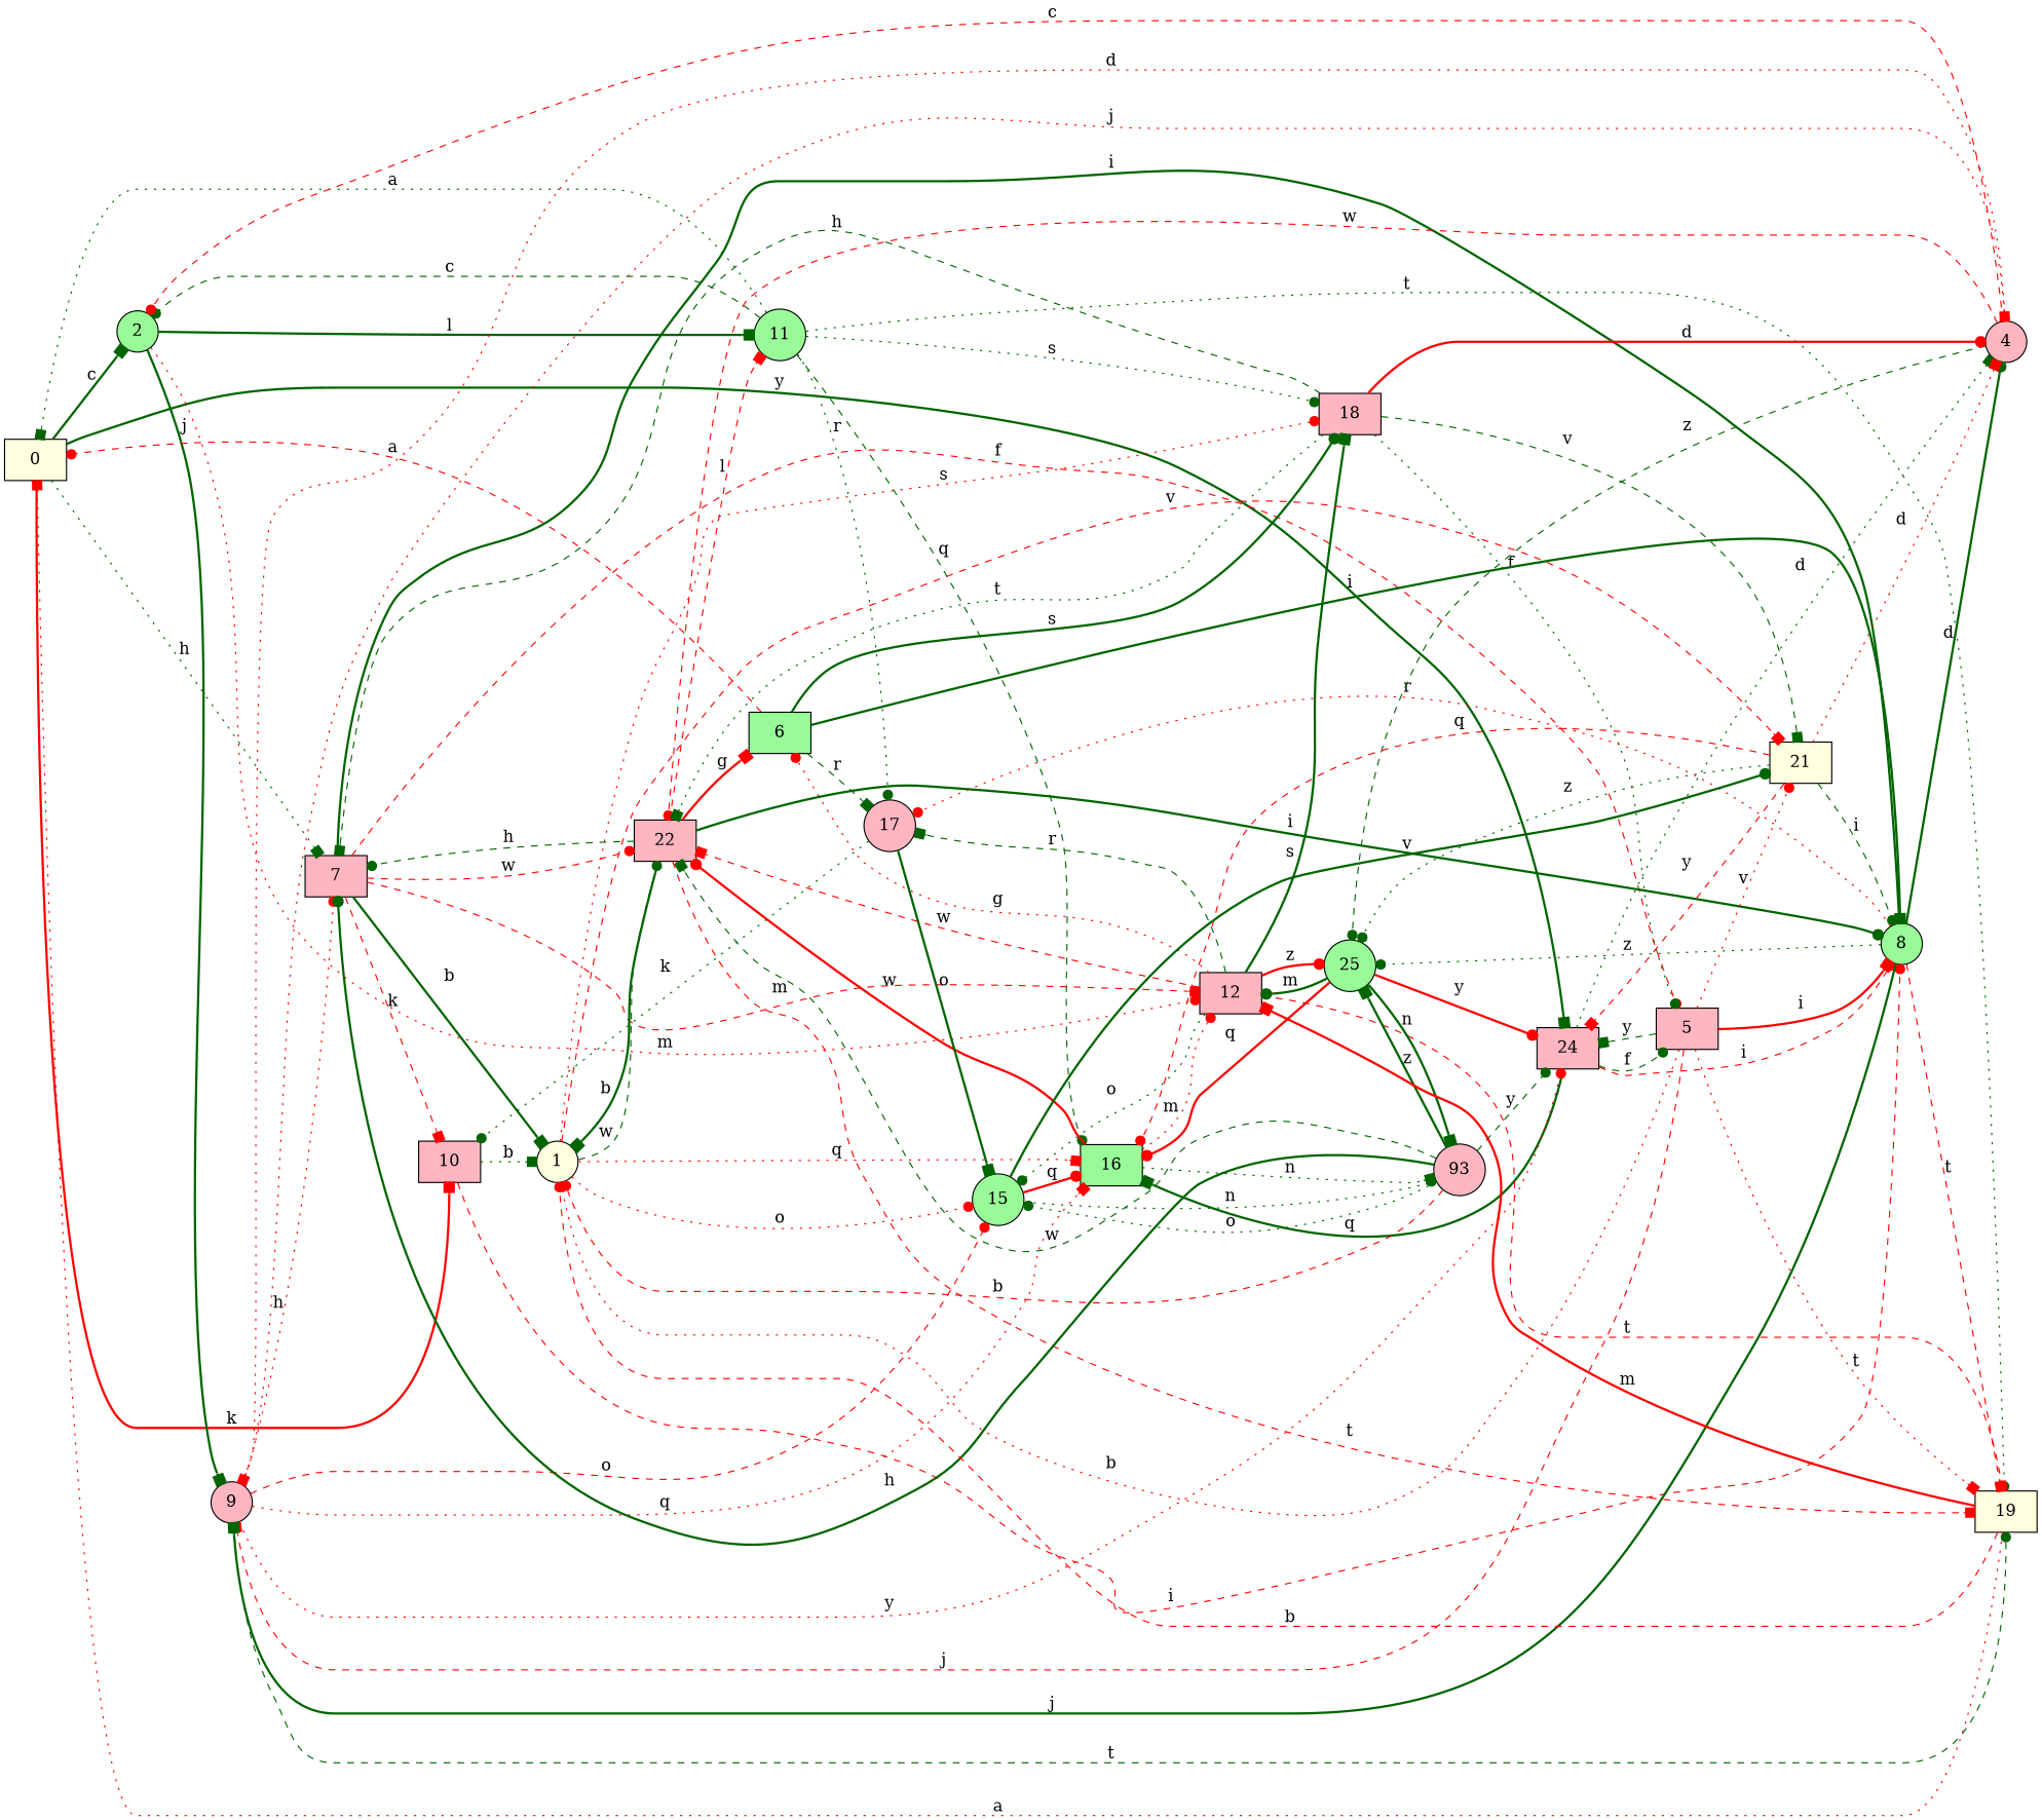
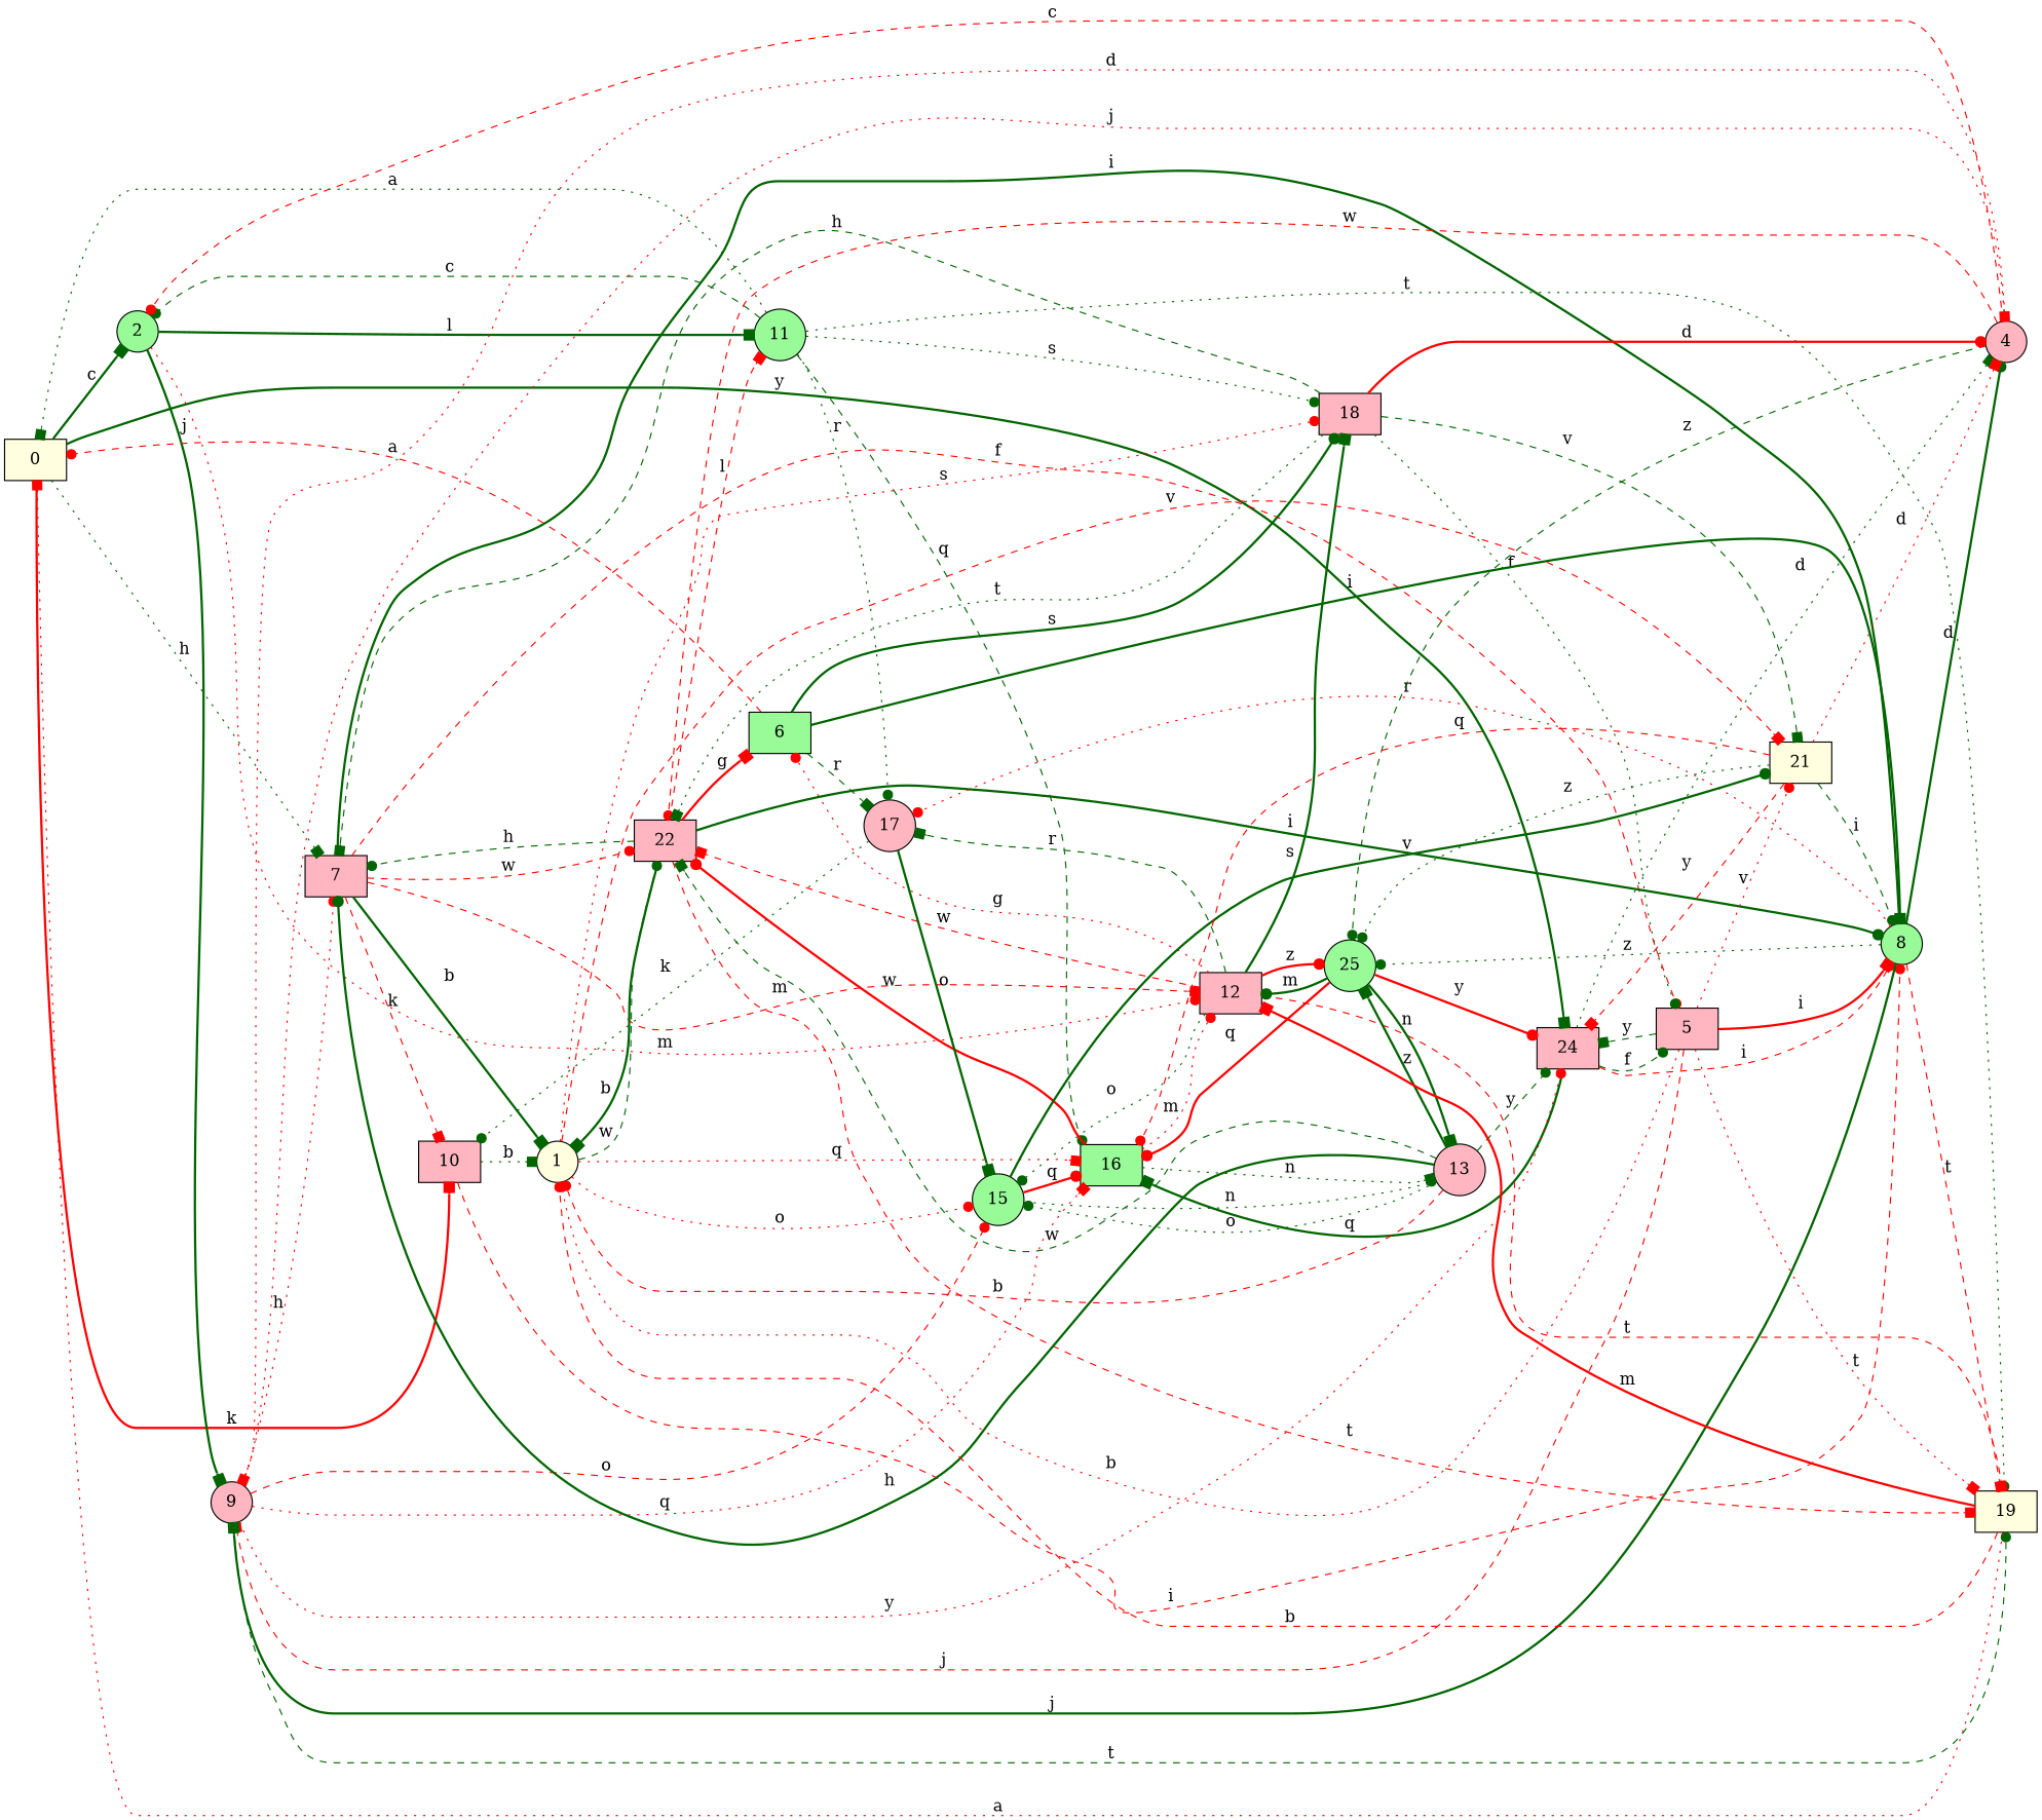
  strict digraph {
    rankdir=LR
    node [fillcolor=lightpink shape=box style=filled]
    edge [arrowhead=dot color=darkgreen style=dashed]
    0 [fillcolor=lightyellow]
    2 [fillcolor=palegreen shape=circle]
    7
    10
    24
    9 [shape=circle]
    11 [fillcolor=palegreen shape=circle]
    12
    1 [fillcolor=lightyellow shape=circle]
    22
    5
    8 [fillcolor=palegreen shape=circle]
    16 [fillcolor=palegreen]
    4 [shape=circle]
    15 [fillcolor=palegreen shape=circle]
    18
    21 [fillcolor=lightyellow]
-   13 [shape=circle label=93]
+   13 [shape=circle]
    25 [fillcolor=palegreen shape=circle]
    19 [fillcolor=lightyellow]
    6 [fillcolor=palegreen]
    17 [shape=circle]
    0 -> 2 [arrowhead=box label=c style=bold]
    0 -> 7 [arrowhead=box label=h style=dotted]
    0 -> 10 [arrowhead=box color=red label=k style=bold]
    0 -> 24 [arrowhead=box label=y style=bold]
    2 -> 9 [arrowhead=box label=j style=bold]
    2 -> 11 [arrowhead=box label=l style=bold]
    2 -> 12 [color=red label=m style=dotted]
    7 -> 10 [arrowhead=box color=red label=k]
    7 -> 12 [arrowhead=box color=red label=m]
    7 -> 1 [arrowhead=box label=b style=bold]
    7 -> 22 [color=red label=w]
    7 -> 5 [color=red label=f]
    7 -> 8 [label=i style=bold]
    10 -> 1 [arrowhead=box label=b style=dotted]
    10 -> 8 [color=red label=i]
    24 -> 5 [label=f]
    24 -> 8 [color=red label=i]
    24 -> 16 [arrowhead=box label=q style=bold]
    24 -> 4 [arrowhead=box label=d style=dotted]
    9 -> 7 [color=red label=h style=dotted]
    9 -> 24 [color=red label=y style=dotted]
    9 -> 16 [arrowhead=box color=red label=q style=dotted]
    9 -> 4 [arrowhead=box color=red label=d style=dotted]
    9 -> 15 [color=red label=o]
    9 -> 19 [label=t]
    11 -> 0 [arrowhead=box label=a style=dotted]
    11 -> 2 [label=c]
    11 -> 16 [label=q]
    11 -> 18 [label=s style=dotted]
    11 -> 19 [label=t style=dotted]
    11 -> 17 [label=r style=dotted]
    12 -> 22 [arrowhead=box color=red label=w]
    12 -> 15 [label=o style=dotted]
    12 -> 18 [arrowhead=box label=s style=bold]
    12 -> 25 [color=red label=z style=bold]
    12 -> 19 [arrowhead=box color=red label=t]
    12 -> 6 [color=red label=g style=dotted]
    12 -> 17 [arrowhead=box label=r]
    1 -> 22 [label=w]
    1 -> 16 [arrowhead=box color=red label=q style=dotted]
    1 -> 15 [color=red label=o style=dotted]
    1 -> 18 [color=red label=s style=dotted]
    1 -> 21 [arrowhead=box color=red label=v]
    22 -> 7 [label=h]
    22 -> 11 [arrowhead=box color=red label=l]
    22 -> 1 [arrowhead=box label=b style=bold]
    22 -> 8 [label=i style=bold]
    22 -> 19 [arrowhead=box color=red label=t]
    22 -> 6 [arrowhead=box color=red label=g style=bold]
    5 -> 24 [arrowhead=box label=y]
    5 -> 9 [arrowhead=box color=red label=j]
    5 -> 1 [color=red label=b style=dotted]
    5 -> 8 [arrowhead=box color=red label=i style=bold]
    5 -> 21 [color=red label=v style=dotted]
    5 -> 19 [arrowhead=box color=red label=t style=dotted]
    8 -> 9 [arrowhead=box label=j style=bold]
    8 -> 4 [label=d style=bold]
    8 -> 25 [label=z style=dotted]
    8 -> 19 [arrowhead=box color=red label=t]
    8 -> 17 [color=red label=r style=dotted]
    16 -> 12 [color=red label=m style=dotted]
    16 -> 22 [color=red label=w style=bold]
    16 -> 13 [arrowhead=box label=n style=dotted]
    4 -> 2 [color=red label=c]
    4 -> 9 [arrowhead=box color=red label=j style=dotted]
    4 -> 22 [color=red label=w]
    4 -> 25 [label=z]
    15 -> 16 [color=red label=q style=bold]
    15 -> 21 [label=v style=bold]
    15 -> 13 [label=n style=dotted]
    18 -> 7 [arrowhead=box label=h]
    18 -> 22 [arrowhead=box label=t style=dotted]
    18 -> 5 [label=f style=dotted]
    18 -> 4 [color=red label=d style=bold]
    18 -> 21 [arrowhead=box label=v]
    21 -> 24 [arrowhead=box color=red label=y]
    21 -> 8 [label=i]
    21 -> 16 [color=red label=q]
    21 -> 4 [arrowhead=box color=red label=d style=dotted]
    21 -> 25 [label=z style=dotted]
    13 -> 7 [label=h style=bold]
    13 -> 24 [label=y]
    13 -> 1 [color=red label=b]
    13 -> 22 [arrowhead=box label=w]
    13 -> 15 [label=o style=dotted]
    13 -> 25 [arrowhead=box label=z style=bold]
    25 -> 24 [color=red label=y style=bold]
    25 -> 12 [label=m style=bold]
    25 -> 16 [color=red label=q style=bold]
    25 -> 13 [arrowhead=box label=n style=bold]
    19 -> 0 [arrowhead=box color=red label=a style=dotted]
    19 -> 12 [arrowhead=box color=red label=m style=bold]
    19 -> 1 [color=red label=b]
    6 -> 0 [color=red label=a]
    6 -> 8 [arrowhead=box label=i style=bold]
    6 -> 18 [label=s style=bold]
    6 -> 17 [arrowhead=box label=r]
    17 -> 10 [label=k style=dotted]
    17 -> 15 [arrowhead=box label=o style=bold]
  }
